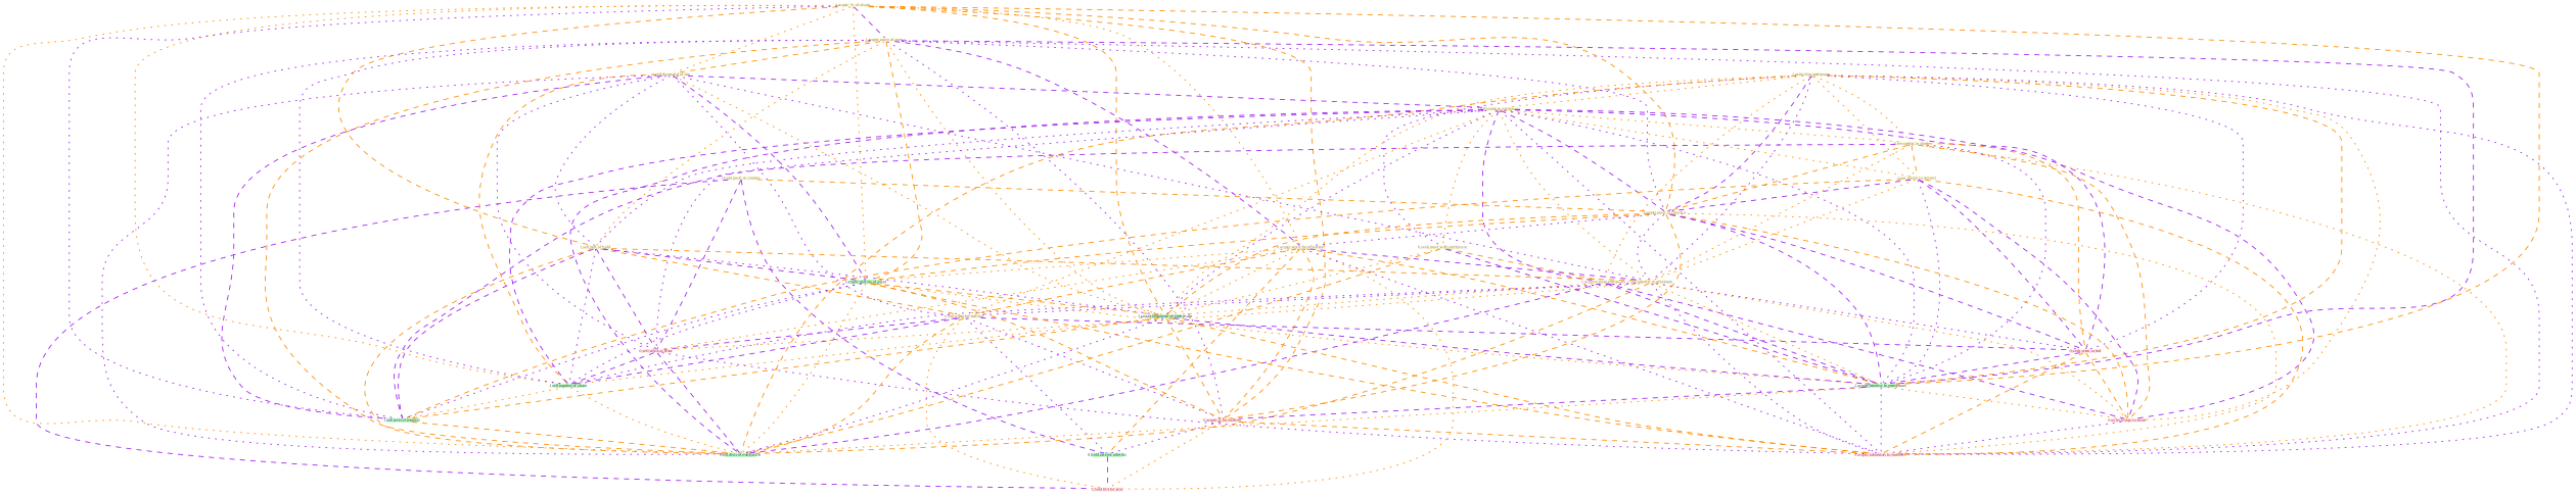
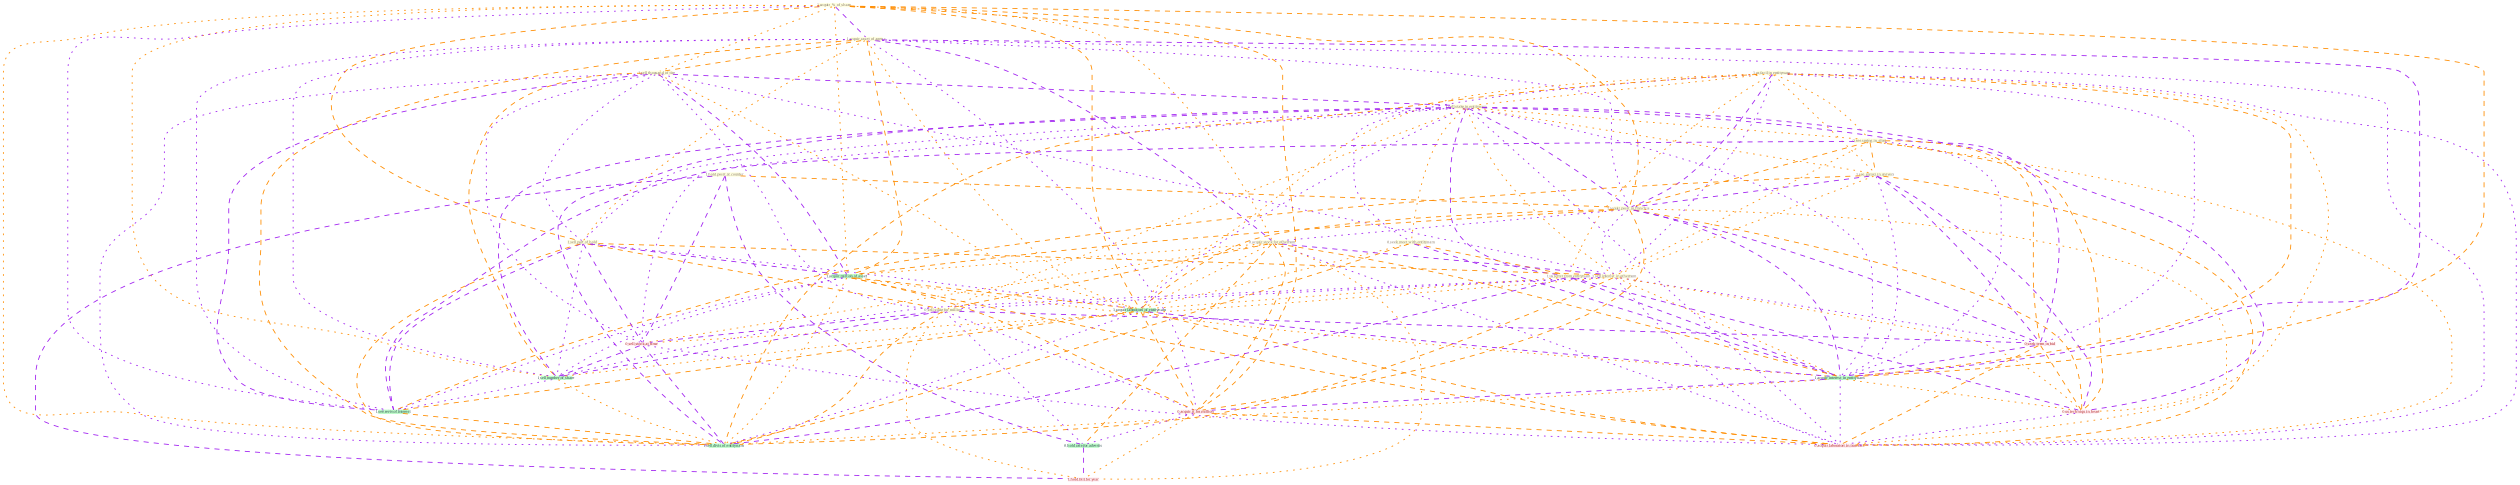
  graph {
    fontname=Merriweather
    node [color="#ffffe0" fixedsize=true fontcolor="#8b7d6b" fontname=Merriweather fontsize=4 shape=polygon style=filled]
    edge [color=darkorange fontname=Merriweather style=dashed w=1]
    "1_acquir_%_of_share " [height=.06 width=.5]
    "1_hold_posit_at_counter " [height=.06 width=.5]
    "1_acquir_asset_of_agenc " [height=.06 width=.5]
    "1_us_facil_in_entitynam " [height=.06 width=.5]
    "1_sell_thousand_of_tire " [height=.06 width=.5]
    "1_sell_stake_in_entitynam " [height=.06 width=.5]
    "0_seek_meet_with_entitynam " [height=.06 width=.5]
    "0_see_spring_in_glori " [height=.06 width=.5]
    "1_see_galaxi_in_univers " [height=.06 width=.5]
    "1_sell_part_of_hold " [height=.06 width=.5]
    "1_acquir_posit_in_franchis " [height=.06 width=.5]
    "0_acquir_stock_for_othernum " [height=.06 width=.5]
    "1_sell_interest_in_othernum " [height=.06 width=.5]
    "1_us_letter_from_entitynam " [height=.06 width=.5]
    "0_sell_stake_for_million " [height=.06 width=.5]
    "0_seek_term_in_bid " [color="#fff0f5" fontcolor="#b22222" height=.06 width=.5]
    "0_us_techniqu_in_heart " [color="#fff0f5" fontcolor="#b22222" height=.06 width=.5]
    "0_acquir_it_for_million " [color="#fff0f5" fontcolor="#b22222" height=.06 width=.5]
    "0_acquir_laboratori_in_transact " [color="#fff0f5" fontcolor="#b22222" height=.06 width=.5]
    "0_sell_stock_at_time " [color="#fff0f5" fontcolor="#b22222" height=.06 width=.5]
    "1_hold_bill_for_year " [color="#fff0f5" fontcolor="#b22222" height=.06 width=.5]
    "1_acquir_million_of_asset " [color="#BDFCC9" fontcolor="#2f4f4f" height=.06 width=.5]
    "1_acquir_laboratori_of_entitynam " [color="#BDFCC9" fontcolor="#2f4f4f" height=.06 width=.5]
    "1_acquir_interest_in_entitynam " [color="#BDFCC9" fontcolor="#2f4f4f" height=.06 width=.5]
    "1_sell_number_of_share " [color="#BDFCC9" fontcolor="#2f4f4f" height=.06 width=.5]
    "1_see_reviv_of_interest " [color="#BDFCC9" fontcolor="#2f4f4f" height=.06 width=.5]
    "1_sell_divis_of_entitynam " [color="#BDFCC9" fontcolor="#2f4f4f" height=.06 width=.5]
    "0_hold_rate_for_advertis " [color="#BDFCC9" fontcolor="#2f4f4f" height=.06 width=.5]
    subgraph sub_1 {
      "1_acquir_%_of_share "
      "1_hold_posit_at_counter "
      "1_acquir_asset_of_agenc "
      "1_us_facil_in_entitynam "
      "1_sell_thousand_of_tire "
      "1_sell_stake_in_entitynam "
      "0_seek_meet_with_entitynam "
      "0_see_spring_in_glori "
      "1_see_galaxi_in_univers "
      "1_sell_part_of_hold "
      "1_acquir_posit_in_franchis "
      "0_acquir_stock_for_othernum "
      "1_sell_interest_in_othernum "
      "1_us_letter_from_entitynam "
      "0_sell_stake_for_million "
    }
    subgraph sub_2 {
      "0_seek_term_in_bid "
      "0_us_techniqu_in_heart "
      "0_acquir_it_for_million "
      "0_acquir_laboratori_in_transact "
      "0_sell_stock_at_time "
      "1_hold_bill_for_year "
    }
    "1_acquir_%_of_share " -- "1_acquir_asset_of_agenc " [color=purple w=2]
    "1_acquir_%_of_share " -- "1_sell_thousand_of_tire " [style=dotted]
    "1_acquir_%_of_share " -- "1_sell_part_of_hold "
    "1_acquir_%_of_share " -- "1_acquir_posit_in_franchis "
    "1_acquir_%_of_share " -- "0_acquir_stock_for_othernum " [style=dotted]
    "1_acquir_%_of_share " -- "0_acquir_it_for_million "
    "1_acquir_%_of_share " -- "1_acquir_million_of_asset " [style=dotted w=2]
    "1_acquir_%_of_share " -- "1_acquir_laboratori_of_entitynam " [w=2]
    "1_acquir_%_of_share " -- "1_acquir_interest_in_entitynam "
    "1_acquir_%_of_share " -- "1_sell_number_of_share " [style=dotted w=2]
    "1_acquir_%_of_share " -- "1_see_reviv_of_interest " [color=purple style=dotted]
    "1_acquir_%_of_share " -- "1_sell_divis_of_entitynam " [style=dotted]
    "1_hold_posit_at_counter " -- "1_acquir_posit_in_franchis "
    "1_hold_posit_at_counter " -- "0_sell_stock_at_time " [color=purple]
    "1_hold_posit_at_counter " -- "1_hold_bill_for_year " [color=purple]
    "1_hold_posit_at_counter " -- "0_hold_rate_for_advertis " [color=purple]
    "1_acquir_asset_of_agenc " -- "1_sell_thousand_of_tire "
    "1_acquir_asset_of_agenc " -- "1_sell_part_of_hold " [style=dotted]
    "1_acquir_asset_of_agenc " -- "1_acquir_posit_in_franchis " [color=purple style=dotted]
    "1_acquir_asset_of_agenc " -- "0_acquir_stock_for_othernum " [color=purple]
    "1_acquir_asset_of_agenc " -- "0_acquir_it_for_million " [color=purple style=dotted]
    "1_acquir_asset_of_agenc " -- "0_acquir_laboratori_in_transact " [color=purple style=dotted]
    "1_acquir_asset_of_agenc " -- "1_acquir_million_of_asset " [w=2]
    "1_acquir_asset_of_agenc " -- "1_acquir_laboratori_of_entitynam " [style=dotted w=2]
    "1_acquir_asset_of_agenc " -- "1_acquir_interest_in_entitynam " [color=purple]
    "1_acquir_asset_of_agenc " -- "1_sell_number_of_share " [color=purple style=dotted]
    "1_acquir_asset_of_agenc " -- "1_see_reviv_of_interest " [color=purple style=dotted]
    "1_acquir_asset_of_agenc " -- "1_sell_divis_of_entitynam "
    "1_us_facil_in_entitynam " -- "1_sell_stake_in_entitynam " [style=dotted w=2]
    "1_us_facil_in_entitynam " -- "0_seek_meet_with_entitynam " [color=purple style=dotted]
    "1_us_facil_in_entitynam " -- "0_see_spring_in_glori " [style=dotted]
    "1_us_facil_in_entitynam " -- "1_see_galaxi_in_univers " [style=dotted]
    "1_us_facil_in_entitynam " -- "1_acquir_posit_in_franchis " [color=purple]
    "1_us_facil_in_entitynam " -- "1_sell_interest_in_othernum " [color=purple style=dotted]
    "1_us_facil_in_entitynam " -- "1_us_letter_from_entitynam " [style=dotted w=2]
    "1_us_facil_in_entitynam " -- "0_seek_term_in_bid " [color=purple style=dotted]
    "1_us_facil_in_entitynam " -- "0_us_techniqu_in_heart " [style=dotted w=2]
    "1_us_facil_in_entitynam " -- "0_acquir_laboratori_in_transact " [color=purple style=dotted]
    "1_us_facil_in_entitynam " -- "1_acquir_laboratori_of_entitynam " [style=dotted]
    "1_us_facil_in_entitynam " -- "1_acquir_interest_in_entitynam " [w=2]
    "1_us_facil_in_entitynam " -- "1_sell_divis_of_entitynam "
    "1_sell_thousand_of_tire " -- "1_sell_stake_in_entitynam " [color=purple]
    "1_sell_thousand_of_tire " -- "1_sell_part_of_hold " [color=purple style=dotted w=2]
    "1_sell_thousand_of_tire " -- "1_sell_interest_in_othernum " [color=purple style=dotted]
    "1_sell_thousand_of_tire " -- "0_sell_stake_for_million " [color=purple style=dotted]
    "1_sell_thousand_of_tire " -- "0_sell_stock_at_time " [color=purple style=dotted]
    "1_sell_thousand_of_tire " -- "1_acquir_million_of_asset " [color=purple]
    "1_sell_thousand_of_tire " -- "1_acquir_laboratori_of_entitynam " [style=dotted]
    "1_sell_thousand_of_tire " -- "1_sell_number_of_share " [w=2]
    "1_sell_thousand_of_tire " -- "1_see_reviv_of_interest " [color=purple]
    "1_sell_thousand_of_tire " -- "1_sell_divis_of_entitynam " [color=purple style=dotted w=2]
    "1_sell_stake_in_entitynam " -- "0_seek_meet_with_entitynam " [style=dotted]
    "1_sell_stake_in_entitynam " -- "0_see_spring_in_glori " [style=dotted]
    "1_sell_stake_in_entitynam " -- "1_see_galaxi_in_univers " [style=dotted]
    "1_sell_stake_in_entitynam " -- "1_sell_part_of_hold " [color=purple style=dotted]
    "1_sell_stake_in_entitynam " -- "1_acquir_posit_in_franchis " [color=purple]
    "1_sell_stake_in_entitynam " -- "1_sell_interest_in_othernum " [style=dotted w=2]
    "1_sell_stake_in_entitynam " -- "1_us_letter_from_entitynam " [color=purple]
    "1_sell_stake_in_entitynam " -- "0_sell_stake_for_million " [style=dotted w=2]
    "1_sell_stake_in_entitynam " -- "0_seek_term_in_bid " [color=purple]
    "1_sell_stake_in_entitynam " -- "0_us_techniqu_in_heart " [color=purple]
    "1_sell_stake_in_entitynam " -- "0_acquir_laboratori_in_transact " [color=purple style=dotted]
    "1_sell_stake_in_entitynam " -- "0_sell_stock_at_time " [color=purple style=dotted]
    "1_sell_stake_in_entitynam " -- "1_acquir_laboratori_of_entitynam " [color=purple style=dotted]
    "1_sell_stake_in_entitynam " -- "1_acquir_interest_in_entitynam " [color=purple style=dotted w=2]
    "1_sell_stake_in_entitynam " -- "1_sell_number_of_share " [color=purple]
    "1_sell_stake_in_entitynam " -- "1_sell_divis_of_entitynam " [color=purple w=2]
    "0_seek_meet_with_entitynam " -- "1_us_letter_from_entitynam "
    "0_seek_meet_with_entitynam " -- "1_acquir_laboratori_of_entitynam " [style=dotted]
    "0_seek_meet_with_entitynam " -- "1_acquir_interest_in_entitynam " [color=purple]
    "0_seek_meet_with_entitynam " -- "1_sell_divis_of_entitynam "
    "0_see_spring_in_glori " -- "1_see_galaxi_in_univers " [w=2]
    "0_see_spring_in_glori " -- "1_acquir_posit_in_franchis "
    "0_see_spring_in_glori " -- "1_sell_interest_in_othernum " [style=dotted]
    "0_see_spring_in_glori " -- "0_seek_term_in_bid "
    "0_see_spring_in_glori " -- "0_us_techniqu_in_heart "
    "0_see_spring_in_glori " -- "0_acquir_laboratori_in_transact " [style=dotted]
    "0_see_spring_in_glori " -- "1_acquir_interest_in_entitynam " [color=purple style=dotted]
    "0_see_spring_in_glori " -- "1_see_reviv_of_interest " [color=purple]
    "1_see_galaxi_in_univers " -- "1_acquir_posit_in_franchis " [color=purple]
    "1_see_galaxi_in_univers " -- "1_sell_interest_in_othernum " [style=dotted]
    "1_see_galaxi_in_univers " -- "0_seek_term_in_bid " [color=purple]
    "1_see_galaxi_in_univers " -- "0_us_techniqu_in_heart " [color=purple]
    "1_see_galaxi_in_univers " -- "0_acquir_laboratori_in_transact "
    "1_see_galaxi_in_univers " -- "1_acquir_interest_in_entitynam " [color=purple style=dotted]
    "1_see_galaxi_in_univers " -- "1_see_reviv_of_interest "
    "1_sell_part_of_hold " -- "1_sell_interest_in_othernum "
    "1_sell_part_of_hold " -- "0_sell_stake_for_million "
    "1_sell_part_of_hold " -- "0_sell_stock_at_time " [color=purple]
    "1_sell_part_of_hold " -- "1_acquir_million_of_asset " [color=purple]
    "1_sell_part_of_hold " -- "1_acquir_laboratori_of_entitynam " [color=purple style=dotted]
    "1_sell_part_of_hold " -- "1_sell_number_of_share " [color=purple style=dotted w=2]
    "1_sell_part_of_hold " -- "1_see_reviv_of_interest " [color=purple]
    "1_sell_part_of_hold " -- "1_sell_divis_of_entitynam " [w=2]
    "1_acquir_posit_in_franchis " -- "0_acquir_stock_for_othernum " [color=purple style=dotted]
    "1_acquir_posit_in_franchis " -- "1_sell_interest_in_othernum " [color=purple style=dotted]
    "1_acquir_posit_in_franchis " -- "0_seek_term_in_bid " [color=purple]
    "1_acquir_posit_in_franchis " -- "0_us_techniqu_in_heart "
    "1_acquir_posit_in_franchis " -- "0_acquir_it_for_million "
    "1_acquir_posit_in_franchis " -- "0_acquir_laboratori_in_transact " [style=dotted w=2]
    "1_acquir_posit_in_franchis " -- "1_acquir_million_of_asset "
    "1_acquir_posit_in_franchis " -- "1_acquir_laboratori_of_entitynam "
    "1_acquir_posit_in_franchis " -- "1_acquir_interest_in_entitynam " [color=purple w=2]
    "0_acquir_stock_for_othernum " -- "1_sell_interest_in_othernum " [color=purple]
    "0_acquir_stock_for_othernum " -- "0_sell_stake_for_million "
    "0_acquir_stock_for_othernum " -- "0_acquir_it_for_million " [w=2]
    "0_acquir_stock_for_othernum " -- "0_acquir_laboratori_in_transact " [color=purple style=dotted]
    "0_acquir_stock_for_othernum " -- "0_sell_stock_at_time " [style=dotted]
    "0_acquir_stock_for_othernum " -- "1_hold_bill_for_year " [style=dotted]
    "0_acquir_stock_for_othernum " -- "1_acquir_million_of_asset " [style=dotted]
    "0_acquir_stock_for_othernum " -- "1_acquir_laboratori_of_entitynam " [style=dotted]
    "0_acquir_stock_for_othernum " -- "1_acquir_interest_in_entitynam "
    "0_acquir_stock_for_othernum " -- "0_hold_rate_for_advertis "
    "1_sell_interest_in_othernum " -- "0_sell_stake_for_million " [color=purple style=dotted]
    "1_sell_interest_in_othernum " -- "0_seek_term_in_bid " [color=purple style=dotted]
    "1_sell_interest_in_othernum " -- "0_us_techniqu_in_heart " [style=dotted]
    "1_sell_interest_in_othernum " -- "0_acquir_laboratori_in_transact " [color=purple style=dotted]
    "1_sell_interest_in_othernum " -- "0_sell_stock_at_time " [style=dotted]
    "1_sell_interest_in_othernum " -- "1_acquir_interest_in_entitynam " [style=dotted w=2]
    "1_sell_interest_in_othernum " -- "1_sell_number_of_share " [color=purple style=dotted]
    "1_sell_interest_in_othernum " -- "1_sell_divis_of_entitynam "
    "1_us_letter_from_entitynam " -- "0_us_techniqu_in_heart " [color=purple]
    "1_us_letter_from_entitynam " -- "1_acquir_laboratori_of_entitynam " [style=dotted]
    "1_us_letter_from_entitynam " -- "1_acquir_interest_in_entitynam " [color=purple]
    "1_us_letter_from_entitynam " -- "1_sell_divis_of_entitynam " [color=purple]
    "0_sell_stake_for_million " -- "0_seek_term_in_bid " [color=purple]
    "0_sell_stake_for_million " -- "0_acquir_it_for_million " [color=purple style=dotted w=2]
    "0_sell_stake_for_million " -- "0_sell_stock_at_time " [color=purple]
    "0_sell_stake_for_million " -- "1_hold_bill_for_year " [style=dotted]
    "0_sell_stake_for_million " -- "1_sell_number_of_share " [color=purple]
    "0_sell_stake_for_million " -- "1_sell_divis_of_entitynam "
    "0_sell_stake_for_million " -- "0_hold_rate_for_advertis " [color=purple style=dotted]
    "0_seek_term_in_bid " -- "0_us_techniqu_in_heart "
    "0_seek_term_in_bid " -- "0_acquir_laboratori_in_transact "
    "0_seek_term_in_bid " -- "1_acquir_interest_in_entitynam " [color=purple]
    "0_us_techniqu_in_heart " -- "0_acquir_laboratori_in_transact " [color=purple style=dotted]
    "0_acquir_it_for_million " -- "0_acquir_laboratori_in_transact "
    "0_acquir_it_for_million " -- "1_hold_bill_for_year " [style=dotted]
    "0_acquir_it_for_million " -- "0_hold_rate_for_advertis " [color=purple style=dotted]
    "0_sell_stock_at_time " -- "0_acquir_laboratori_in_transact " [color=purple style=dotted]
    "0_sell_stock_at_time " -- "1_sell_number_of_share " [color=purple]
    "0_sell_stock_at_time " -- "1_sell_divis_of_entitynam " [color=purple]
    "1_acquir_million_of_asset " -- "0_acquir_it_for_million "
    "1_acquir_million_of_asset " -- "0_acquir_laboratori_in_transact "
    "1_acquir_million_of_asset " -- "1_acquir_laboratori_of_entitynam " [w=2]
    "1_acquir_million_of_asset " -- "1_acquir_interest_in_entitynam " [style=dotted]
    "1_acquir_million_of_asset " -- "1_sell_number_of_share " [color=purple style=dotted]
    "1_acquir_million_of_asset " -- "1_see_reviv_of_interest " [color=purple style=dotted]
    "1_acquir_million_of_asset " -- "1_sell_divis_of_entitynam " [style=dotted]
    "1_acquir_laboratori_of_entitynam " -- "0_acquir_it_for_million "
    "1_acquir_laboratori_of_entitynam " -- "0_acquir_laboratori_in_transact " [w=2]
    "1_acquir_laboratori_of_entitynam " -- "1_acquir_interest_in_entitynam " [color=purple w=2]
    "1_acquir_laboratori_of_entitynam " -- "1_sell_number_of_share " [style=dotted]
    "1_acquir_laboratori_of_entitynam " -- "1_see_reviv_of_interest "
    "1_acquir_laboratori_of_entitynam " -- "1_sell_divis_of_entitynam " [color=purple style=dotted w=2]
    "1_acquir_interest_in_entitynam " -- "0_us_techniqu_in_heart " [style=dotted]
    "1_acquir_interest_in_entitynam " -- "0_acquir_it_for_million " [color=purple]
    "1_acquir_interest_in_entitynam " -- "0_acquir_laboratori_in_transact " [color=purple style=dotted w=2]
    "1_acquir_interest_in_entitynam " -- "1_sell_divis_of_entitynam " [style=dotted]
-   "1_sell_number_of_share " -- "1_see_reviv_of_interest " [style=dotted]
+   "1_sell_number_of_share " -- "1_see_reviv_of_interest " [color=purple style=dotted]
    "1_sell_number_of_share " -- "1_sell_divis_of_entitynam " [style=dotted w=2]
    "1_see_reviv_of_interest " -- "1_sell_divis_of_entitynam "
    "0_hold_rate_for_advertis " -- "1_hold_bill_for_year " [color=purple w=2]
  }
